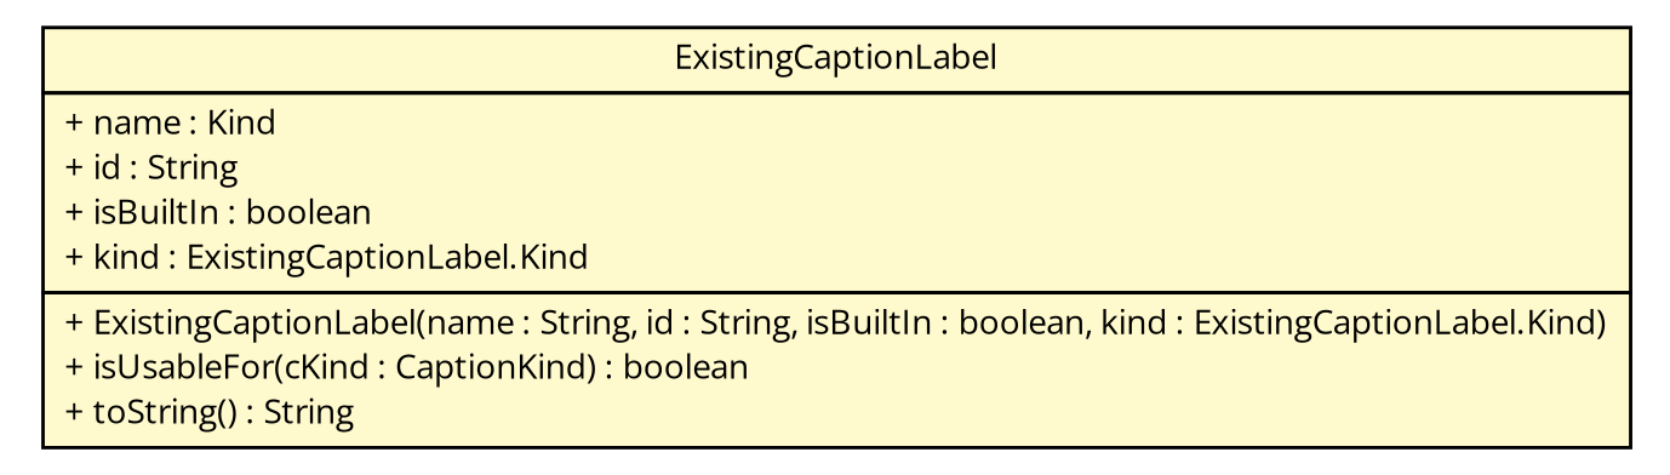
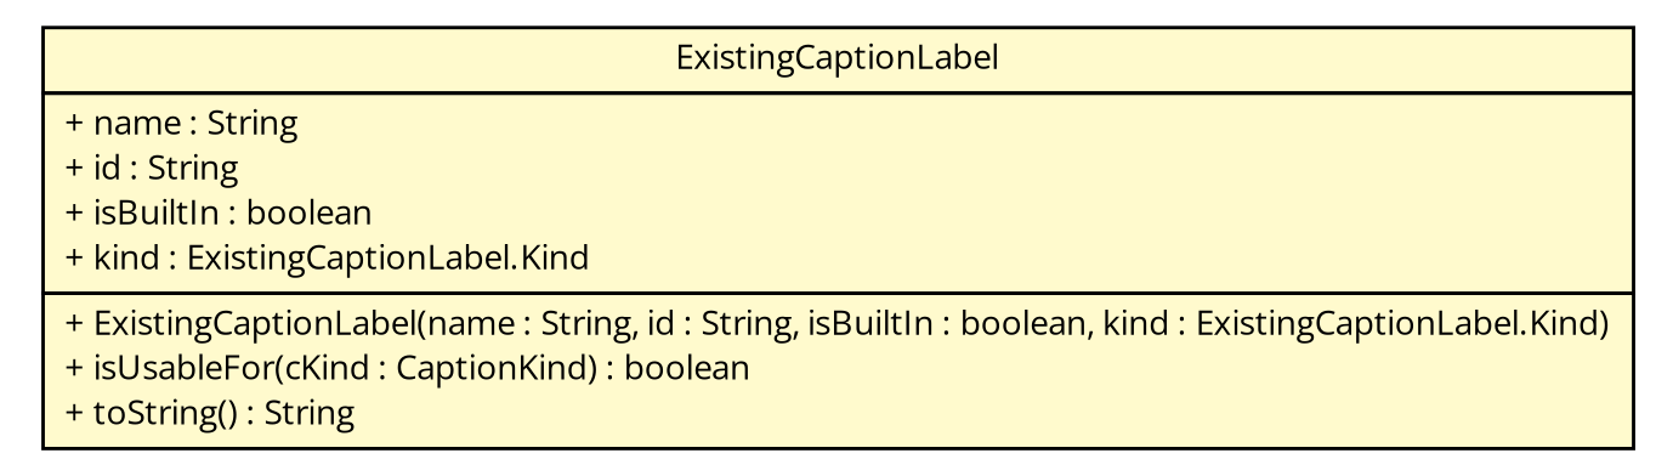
  digraph {
    nodesep=0.25
    ranksep=0.5
    fontname="Open Sans"
-   n1 [fontcolor=black fontname="Open Sans" fontsize=10.0 label=<<table title="org.tanjakostic.jcleancim.docgen.writer.ExistingCaptionLabel" border="0" cellborder="1" cellspacing="0" cellpadding="2" port="p" bgcolor="lemonChiffon" href="./ExistingCaptionLabel.html"> 		<tr><td><table border="0" cellspacing="0" cellpadding="1"> <tr><td align="center" balign="center"> ExistingCaptionLabel </td></tr> 		</table></td></tr> 		<tr><td><table border="0" cellspacing="0" cellpadding="1"> <tr><td align="left" balign="left"> + name : Kind </td></tr> <tr><td align="left" balign="left"> + id : String </td></tr> <tr><td align="left" balign="left"> + isBuiltIn : boolean </td></tr> <tr><td align="left" balign="left"> + kind : ExistingCaptionLabel.Kind </td></tr> 		</table></td></tr> 		<tr><td><table border="0" cellspacing="0" cellpadding="1"> <tr><td align="left" balign="left"> + ExistingCaptionLabel(name : String, id : String, isBuiltIn : boolean, kind : ExistingCaptionLabel.Kind) </td></tr> <tr><td align="left" balign="left"> + isUsableFor(cKind : CaptionKind) : boolean </td></tr> <tr><td align="left" balign="left"> + toString() : String </td></tr> 		</table></td></tr> 		</table>> shape=plaintext]
+   n1 [fontcolor=black fontname="Open Sans" fontsize=10.0 label=<<table title="org.tanjakostic.jcleancim.docgen.writer.ExistingCaptionLabel" border="0" cellborder="1" cellspacing="0" cellpadding="2" port="p" bgcolor="lemonChiffon" href="./ExistingCaptionLabel.html"> 		<tr><td><table border="0" cellspacing="0" cellpadding="1"> <tr><td align="center" balign="center"> ExistingCaptionLabel </td></tr> 		</table></td></tr> 		<tr><td><table border="0" cellspacing="0" cellpadding="1"> <tr><td align="left" balign="left"> + name : String </td></tr> <tr><td align="left" balign="left"> + id : String </td></tr> <tr><td align="left" balign="left"> + isBuiltIn : boolean </td></tr> <tr><td align="left" balign="left"> + kind : ExistingCaptionLabel.Kind </td></tr> 		</table></td></tr> 		<tr><td><table border="0" cellspacing="0" cellpadding="1"> <tr><td align="left" balign="left"> + ExistingCaptionLabel(name : String, id : String, isBuiltIn : boolean, kind : ExistingCaptionLabel.Kind) </td></tr> <tr><td align="left" balign="left"> + isUsableFor(cKind : CaptionKind) : boolean </td></tr> <tr><td align="left" balign="left"> + toString() : String </td></tr> 		</table></td></tr> 		</table>> shape=plaintext]
  }
